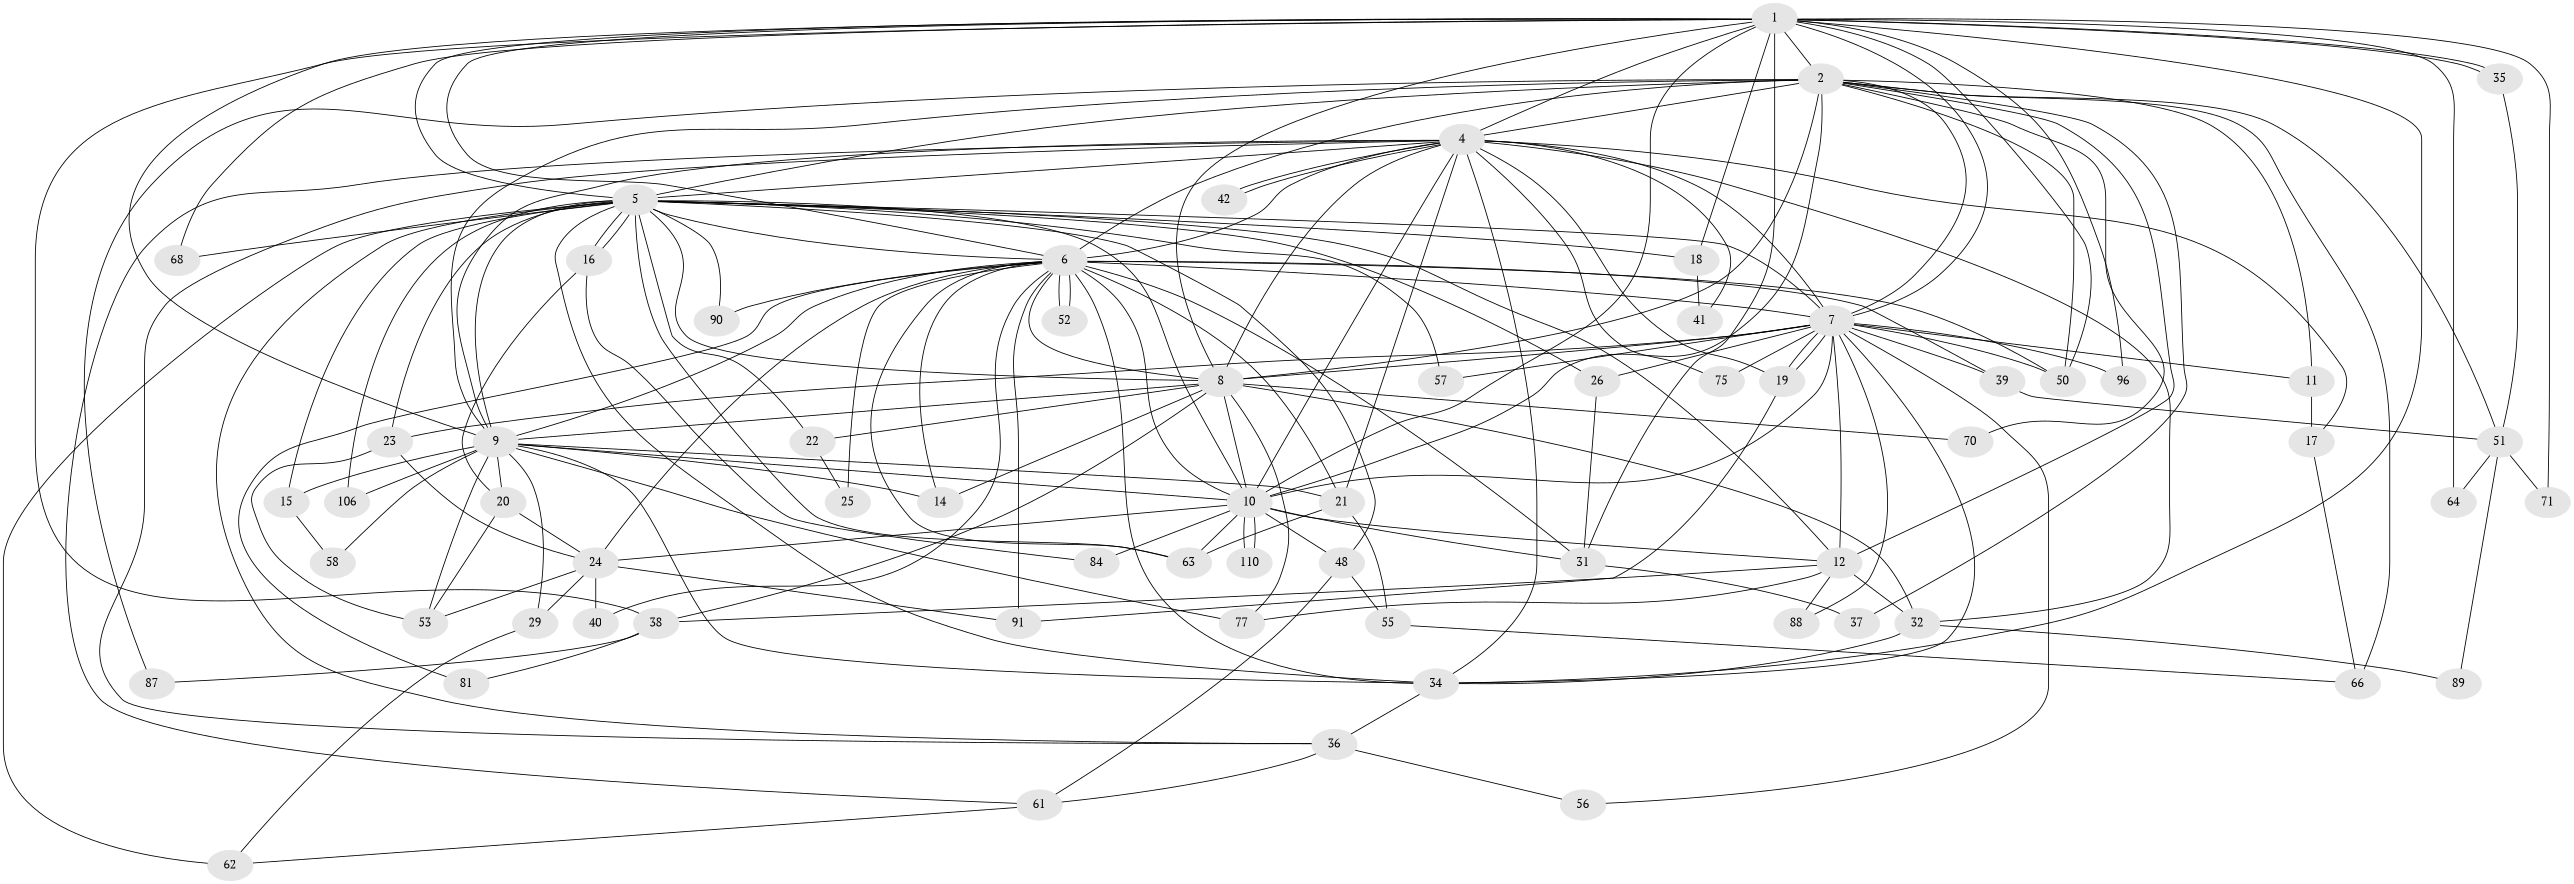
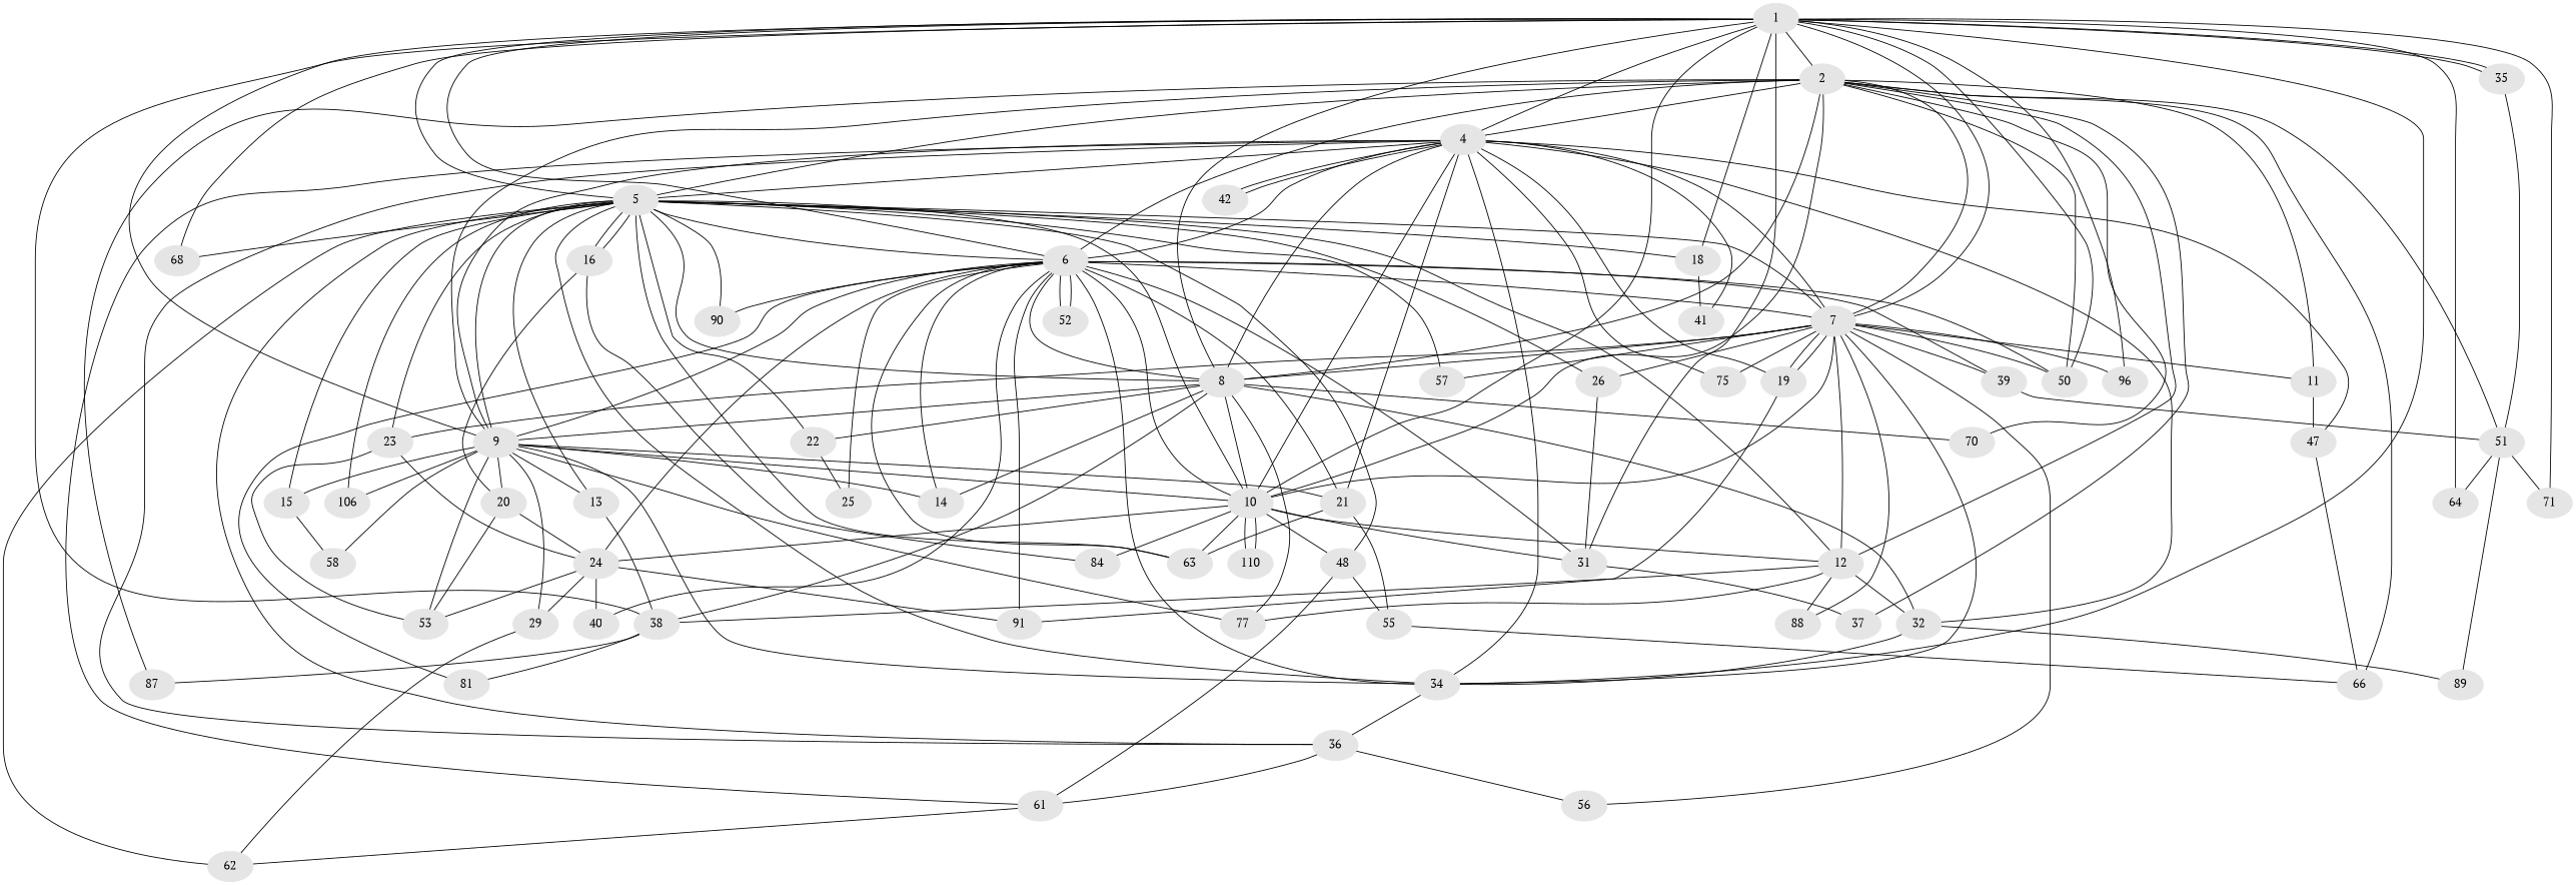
  graph {
    fontname="PT Serif"
    node [color=gray90 fontname="PT Serif" style=filled]
    edge [fontname="PT Serif"]
    1 [super="+60"]
    2 [super="+49+3"]
    4
    5 [super="+69"]
    6 [super="+73+27"]
    7 [super="+28"]
    8
    9
    10 [super="+74"]
    18
    31 [super="+43"]
    34 [super="+57+104+94"]
    35
    38 [super="+59"]
    50 [super="+111+92"]
    64
    68
    71
    n19 [label=96]
    11
    12 [super="+33"]
    37
    51
    66
    70
    87
    19 [super="+101+67"]
    21
    32 [super="+45"]
    36 [super="+65"]
    41
    42
-   47 [label=17]
+   47
    61 [super="+99"]
    75
+   13
    15
    16
    n39 [label=57]
    22
    23
    26 [super="+98"]
    48
    62
    63 [super="+80+72"]
    90
    106
    14 [super="+93"]
    24 [super="+79"]
    25
    39
    40
    52
    81
    91 [super="+95"]
    56
    88
    77 [super="+85"]
    20 [super="+30"]
    29
    53 [super="+109+83+54"]
    58
    84
    110
    89
    55 [super="+103"]
    1 -- 2 [weight=3]
    1 -- 4
    1 -- 5
    1 -- 6
    1 -- 7
    1 -- 8
    1 -- 9
    1 -- 10 [weight=3]
    1 -- 18
    1 -- 31
    1 -- 34
    1 -- 35
    1 -- 35
    1 -- 38
    1 -- 50
    1 -- 64
    1 -- 68
    1 -- 71
    1 -- n19
    2 -- 4 [weight=2]
    2 -- 5 [weight=3]
    2 -- 6 [weight=3]
    2 -- 7 [weight=2]
    2 -- 8 [weight=2]
    2 -- 9 [weight=4]
    2 -- 10 [weight=3]
    2 -- 50
    2 -- 11
    2 -- 12
    2 -- 37
    2 -- 51
    2 -- 66
    2 -- 70
    2 -- 87
    4 -- 5
    4 -- 6
    4 -- 7
    4 -- 8
    4 -- 9
    4 -- 10 [weight=2]
    4 -- 34
    4 -- 19
    4 -- 21
    4 -- 32
    4 -- 36
    4 -- 41
    4 -- 42
    4 -- 42
    4 -- 47
    4 -- 61
    4 -- 75
    5 -- 6
    5 -- 7
    5 -- 8
    5 -- 9
    5 -- 10
    5 -- 18
    5 -- 34
    5 -- 68
    5 -- 12
    5 -- 36
+   5 -- 13
    5 -- 15
    5 -- 16
    5 -- 16
    5 -- n39
    5 -- 22
    5 -- 23
    5 -- 26
    5 -- 48
    5 -- 62
    5 -- 63
    5 -- 90
    5 -- 106
    6 -- 7
    6 -- 8
    6 -- 9
    6 -- 10 [weight=2]
    6 -- 31
    6 -- 34
    6 -- 50
    6 -- 21
    6 -- 63
    6 -- 90
    6 -- 14
    6 -- 24
    6 -- 25
    6 -- 39
    6 -- 40
    6 -- 52
    6 -- 52
    6 -- 81
    6 -- 91
    7 -- 8
    7 -- 10 [weight=2]
    7 -- 34
    7 -- 50
    7 -- n19
    7 -- 11
    7 -- 12
    7 -- 19 [weight=2]
    7 -- 19
    7 -- 75
    7 -- n39
    7 -- 23
    7 -- 26
    7 -- 39
    7 -- 56
    7 -- 88
    8 -- 9
    8 -- 10
    8 -- 38
    8 -- 70
    8 -- 32
    8 -- 22
    8 -- 14
    8 -- 77
    9 -- 10
    9 -- 34
    9 -- 21
+   9 -- 13
    9 -- 15
    9 -- 106
    9 -- 14
    9 -- 77
    9 -- 20
    9 -- 29
    9 -- 53 [weight=2]
    9 -- 58
    10 -- 31
    10 -- 12
    10 -- 48
    10 -- 63 [weight=2]
    10 -- 24
    10 -- 84
    10 -- 110
    10 -- 110
    18 -- 41
    31 -- 37
    34 -- 36
    35 -- 51
    38 -- 87
    38 -- 81
    11 -- 47
    12 -- 38
    12 -- 32
    12 -- 88
    12 -- 77
    51 -- 64
    51 -- 71
    51 -- 89
    19 -- 91
    21 -- 63
    21 -- 55
    32 -- 34
    32 -- 89
    36 -- 61
    36 -- 56
    47 -- 66
    61 -- 62
+   13 -- 38
    15 -- 58
    16 -- 20
    16 -- 84
    22 -- 25
    23 -- 24
    23 -- 53
    26 -- 31
    48 -- 61
    48 -- 55
    24 -- 40
    24 -- 91
    24 -- 29
    24 -- 53
    39 -- 51
    20 -- 24
    20 -- 53
    29 -- 62
    55 -- 66
  }
